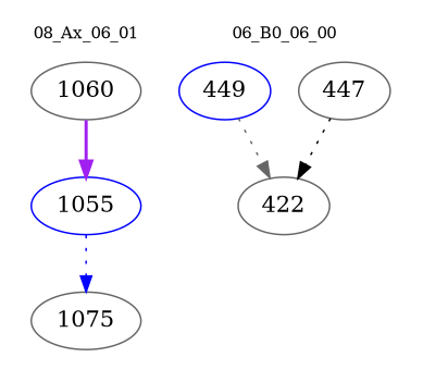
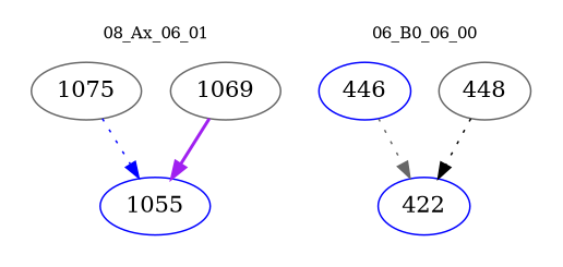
  digraph {
    node [color=gray40]
    edge [style=dotted]
-   n1 [label=1060]
+   n1 [label=1069]
    n2 [color=blue label=1055]
    n3 [label=1075]
-   n4 [label=447]
-   n5 [label=422]
-   n6 [color=blue label=449]
+   n4 [label=448]
+   n5 [color=blue label=422]
+   n6 [color=blue label=446]
    subgraph cluster_1 {
      color=white
      fontsize=10
      label="08_Ax_06_01"
      n1
      n2
      n3
    }
    subgraph cluster_2 {
      color=white
      fontsize=10
      label="06_B0_06_00"
      n4
      n5
      n6
    }
    n1 -> n2 [color=purple style=bold]
-   n2 -> n3 [color=blue]
+   n3 -> n2 [color=blue]
    n4 -> n5 [color=black]
    n6 -> n5 [color=gray40]
  }
